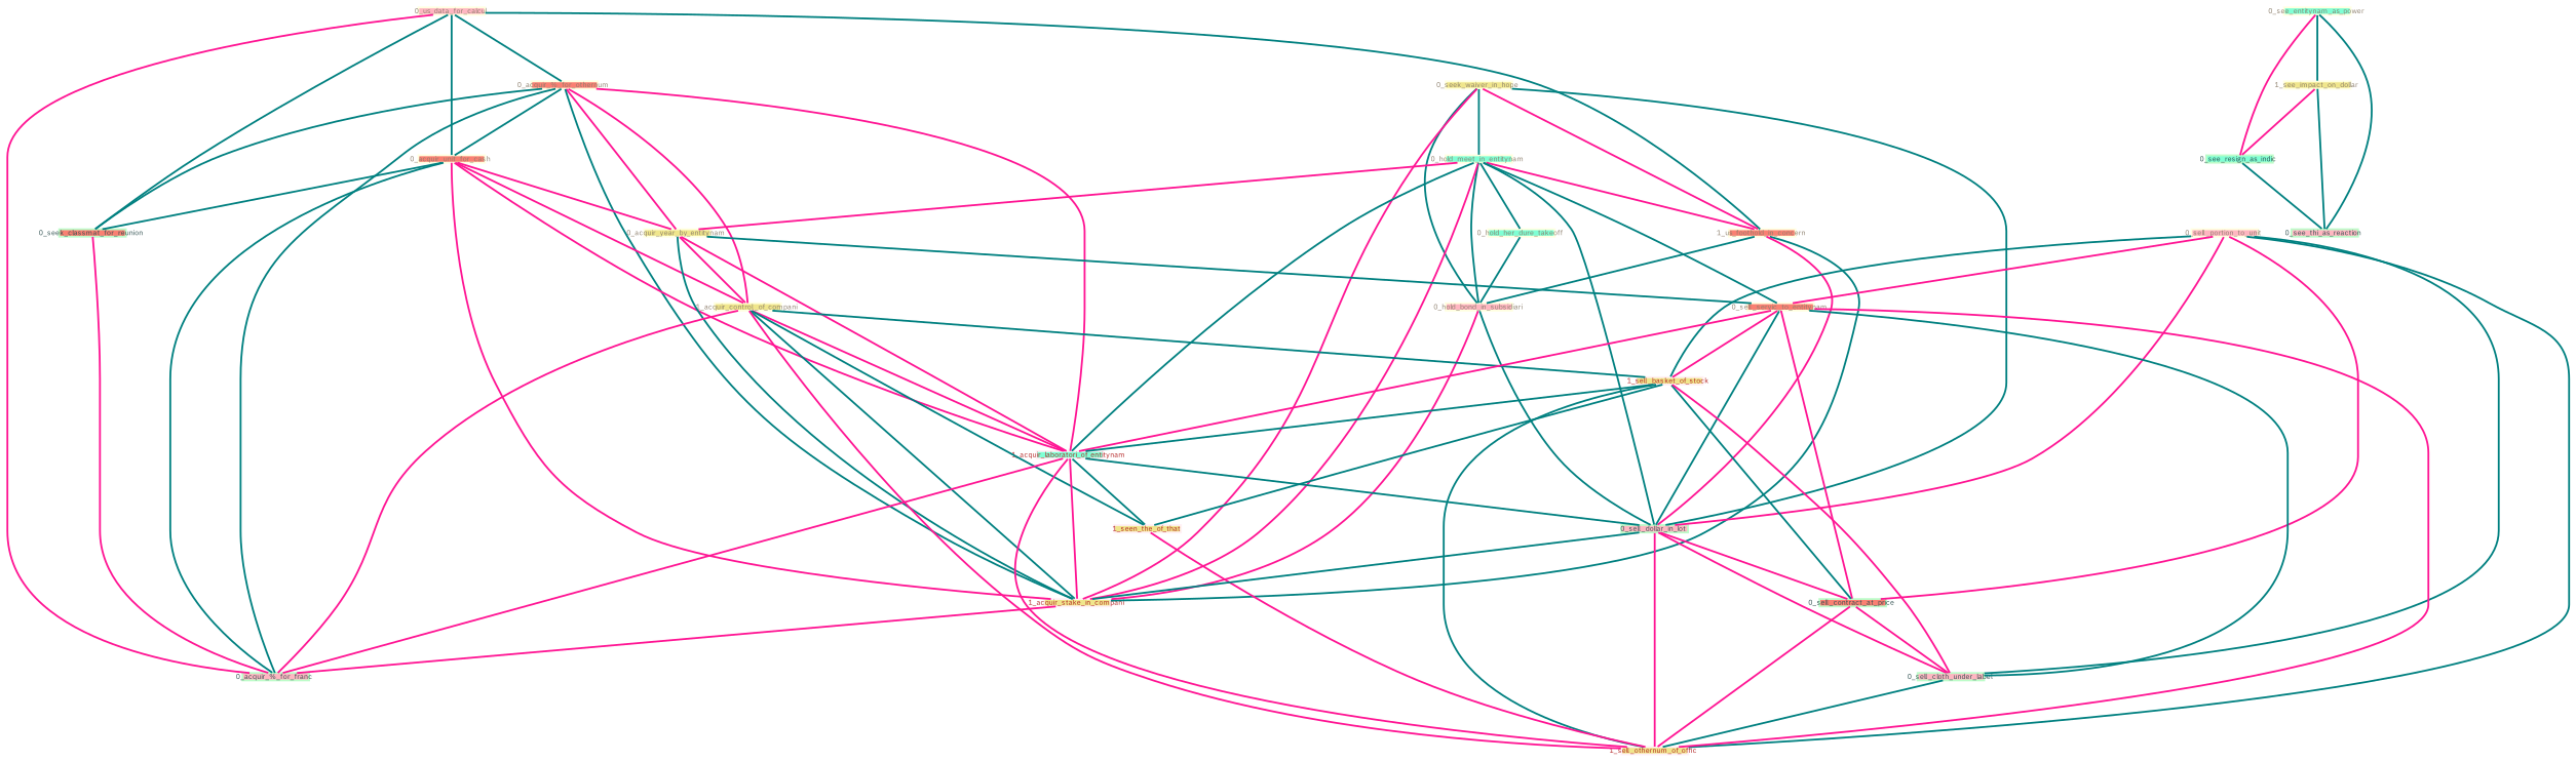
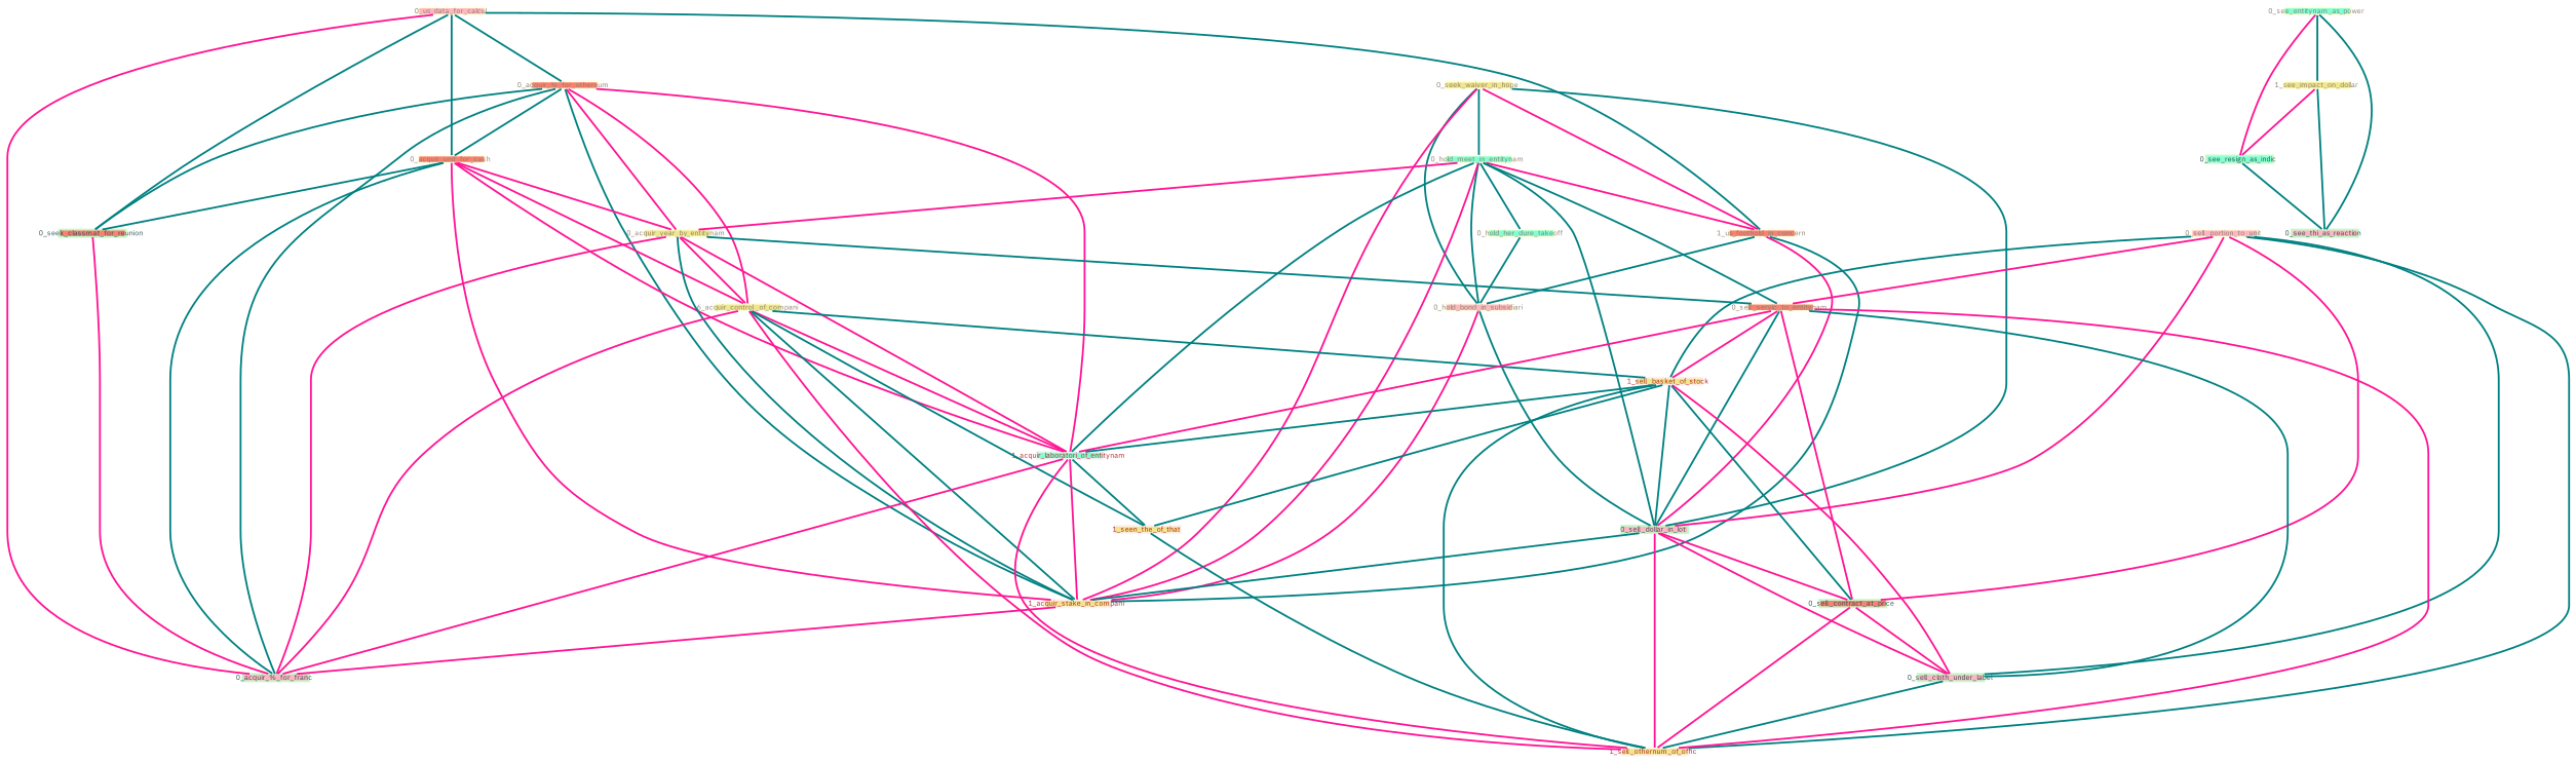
  graph {
    fontname="IBM Plex Sans"
    node [color="#ffffe0" fillcolor=khaki fixedsize=true fontcolor="#8b7d6b" fontname="IBM Plex Sans" fontsize=4 shape=polygon style=filled]
    edge [color=teal fontname="IBM Plex Sans" w=1]
    "0_us_data_for_calcul " [fillcolor=lightpink height=.06 width=.5]
    "0_acquir_%_for_othernum " [fillcolor=salmon height=.06 width=.5]
    "0_seek_waiver_in_hope " [height=.06 width=.5]
    "0_hold_meet_in_entitynam " [fillcolor=aquamarine height=.06 width=.5]
    "1_us_foothold_in_concern " [fillcolor=salmon height=.06 width=.5]
    "0_hold_her_dure_takeoff " [fillcolor=aquamarine height=.06 width=.5]
    "0_see_entitynam_as_power " [fillcolor=aquamarine height=.06 width=.5]
    "0_hold_bond_in_subsidiari " [fillcolor=lightpink height=.06 width=.5]
    "0_acquir_unit_for_cash " [fillcolor=salmon height=.06 width=.5]
    "0_acquir_year_by_entitynam " [height=.06 width=.5]
-   "1_acquir_control_of_compani " [height=.06 width=.5]
+   "1_acquir_control_of_compani " [height=.06 width=.5 label="6_acquir_control_of_compani"]
    "1_see_impact_on_dollar " [height=.06 width=.5]
    "0_sell_portion_to_unit " [fillcolor=lightpink height=.06 width=.5]
    "0_sell_servic_to_entitynam " [fillcolor=salmon height=.06 width=.5]
    "1_sell_basket_of_stock " [color="#fff0f5" fontcolor="#b22222" height=.06 width=.5]
    "1_acquir_stake_in_compani " [color="#fff0f5" fontcolor="#b22222" height=.06 width=.5]
    "1_acquir_laboratori_of_entitynam " [color="#fff0f5" fillcolor=aquamarine fontcolor="#b22222" height=.06 width=.5]
    "1_seen_the_of_that " [color="#fff0f5" fontcolor="#b22222" height=.06 width=.5]
    "1_sell_othernum_of_offic " [color="#fff0f5" fontcolor="#b22222" height=.06 width=.5]
    "0_seek_classmat_for_reunion " [color="#BDFCC9" fillcolor=salmon fontcolor="#2f4f4f" height=.06 width=.5]
    "0_acquir_%_for_franc " [color="#BDFCC9" fillcolor=lightpink fontcolor="#2f4f4f" height=.06 width=.5]
    "0_sell_dollar_in_lot " [color="#BDFCC9" fillcolor=lightpink fontcolor="#2f4f4f" height=.06 width=.5]
    "0_see_resign_as_indic " [color="#BDFCC9" fillcolor=aquamarine fontcolor="#2f4f4f" height=.06 width=.5]
    "0_see_thi_as_reaction " [color="#BDFCC9" fillcolor=lightpink fontcolor="#2f4f4f" height=.06 width=.5]
    "0_sell_contract_at_price " [color="#BDFCC9" fillcolor=salmon fontcolor="#2f4f4f" height=.06 width=.5]
    "0_sell_cloth_under_label " [color="#BDFCC9" fillcolor=lightpink fontcolor="#2f4f4f" height=.06 width=.5]
    subgraph sub_1 {
      "0_us_data_for_calcul "
      "0_acquir_%_for_othernum "
      "0_seek_waiver_in_hope "
      "0_hold_meet_in_entitynam "
      "1_us_foothold_in_concern "
      "0_hold_her_dure_takeoff "
      "0_see_entitynam_as_power "
      "0_hold_bond_in_subsidiari "
      "0_acquir_unit_for_cash "
      "0_acquir_year_by_entitynam "
      "1_acquir_control_of_compani "
      "1_see_impact_on_dollar "
      "0_sell_portion_to_unit "
      "0_sell_servic_to_entitynam "
    }
    subgraph sub_2 {
      "1_sell_basket_of_stock "
      "1_acquir_stake_in_compani "
      "1_acquir_laboratori_of_entitynam "
      "1_seen_the_of_that "
      "1_sell_othernum_of_offic "
    }
    "0_us_data_for_calcul " -- "0_acquir_%_for_othernum "
    "0_us_data_for_calcul " -- "1_us_foothold_in_concern "
    "0_us_data_for_calcul " -- "0_acquir_unit_for_cash "
    "0_us_data_for_calcul " -- "0_seek_classmat_for_reunion "
    "0_us_data_for_calcul " -- "0_acquir_%_for_franc " [color=deeppink]
    "0_acquir_%_for_othernum " -- "0_acquir_unit_for_cash " [w=2]
    "0_acquir_%_for_othernum " -- "0_acquir_year_by_entitynam " [color=deeppink]
    "0_acquir_%_for_othernum " -- "1_acquir_control_of_compani " [color=deeppink]
    "0_acquir_%_for_othernum " -- "1_acquir_stake_in_compani "
    "0_acquir_%_for_othernum " -- "1_acquir_laboratori_of_entitynam " [color=deeppink]
    "0_acquir_%_for_othernum " -- "0_seek_classmat_for_reunion "
    "0_acquir_%_for_othernum " -- "0_acquir_%_for_franc " [w=3]
    "0_seek_waiver_in_hope " -- "0_hold_meet_in_entitynam "
    "0_seek_waiver_in_hope " -- "1_us_foothold_in_concern " [color=deeppink]
    "0_seek_waiver_in_hope " -- "0_hold_bond_in_subsidiari "
    "0_seek_waiver_in_hope " -- "1_acquir_stake_in_compani " [color=deeppink]
    "0_seek_waiver_in_hope " -- "0_sell_dollar_in_lot "
    "0_hold_meet_in_entitynam " -- "1_us_foothold_in_concern " [color=deeppink]
    "0_hold_meet_in_entitynam " -- "0_hold_her_dure_takeoff "
    "0_hold_meet_in_entitynam " -- "0_hold_bond_in_subsidiari " [w=2]
    "0_hold_meet_in_entitynam " -- "0_acquir_year_by_entitynam " [color=deeppink]
    "0_hold_meet_in_entitynam " -- "0_sell_servic_to_entitynam "
    "0_hold_meet_in_entitynam " -- "1_acquir_stake_in_compani " [color=deeppink]
    "0_hold_meet_in_entitynam " -- "1_acquir_laboratori_of_entitynam "
    "0_hold_meet_in_entitynam " -- "0_sell_dollar_in_lot "
    "1_us_foothold_in_concern " -- "0_hold_bond_in_subsidiari "
    "1_us_foothold_in_concern " -- "1_acquir_stake_in_compani "
    "1_us_foothold_in_concern " -- "0_sell_dollar_in_lot " [color=deeppink]
    "0_hold_her_dure_takeoff " -- "0_hold_bond_in_subsidiari "
    "0_see_entitynam_as_power " -- "1_see_impact_on_dollar "
    "0_see_entitynam_as_power " -- "0_see_resign_as_indic " [color=deeppink w=2]
    "0_see_entitynam_as_power " -- "0_see_thi_as_reaction " [w=2]
    "0_hold_bond_in_subsidiari " -- "1_acquir_stake_in_compani " [color=deeppink]
    "0_hold_bond_in_subsidiari " -- "0_sell_dollar_in_lot "
    "0_acquir_unit_for_cash " -- "0_acquir_year_by_entitynam " [color=deeppink]
    "0_acquir_unit_for_cash " -- "1_acquir_control_of_compani " [color=deeppink]
    "0_acquir_unit_for_cash " -- "1_acquir_stake_in_compani " [color=deeppink]
    "0_acquir_unit_for_cash " -- "1_acquir_laboratori_of_entitynam " [color=deeppink]
    "0_acquir_unit_for_cash " -- "0_seek_classmat_for_reunion "
    "0_acquir_unit_for_cash " -- "0_acquir_%_for_franc " [w=2]
    "0_acquir_year_by_entitynam " -- "1_acquir_control_of_compani " [color=deeppink]
    "0_acquir_year_by_entitynam " -- "0_sell_servic_to_entitynam "
    "0_acquir_year_by_entitynam " -- "1_acquir_stake_in_compani "
    "0_acquir_year_by_entitynam " -- "1_acquir_laboratori_of_entitynam " [color=deeppink w=2]
+   "0_acquir_year_by_entitynam " -- "0_acquir_%_for_franc " [color=deeppink]
    "1_acquir_control_of_compani " -- "1_sell_basket_of_stock "
    "1_acquir_control_of_compani " -- "1_acquir_stake_in_compani " [w=2]
    "1_acquir_control_of_compani " -- "1_acquir_laboratori_of_entitynam " [color=deeppink w=2]
    "1_acquir_control_of_compani " -- "1_seen_the_of_that "
    "1_acquir_control_of_compani " -- "1_sell_othernum_of_offic " [color=deeppink]
    "1_acquir_control_of_compani " -- "0_acquir_%_for_franc " [color=deeppink]
    "1_see_impact_on_dollar " -- "0_see_resign_as_indic " [color=deeppink]
    "1_see_impact_on_dollar " -- "0_see_thi_as_reaction "
    "0_sell_portion_to_unit " -- "0_sell_servic_to_entitynam " [color=deeppink w=2]
    "0_sell_portion_to_unit " -- "1_sell_basket_of_stock "
    "0_sell_portion_to_unit " -- "1_sell_othernum_of_offic "
    "0_sell_portion_to_unit " -- "0_sell_dollar_in_lot " [color=deeppink]
    "0_sell_portion_to_unit " -- "0_sell_contract_at_price " [color=deeppink]
    "0_sell_portion_to_unit " -- "0_sell_cloth_under_label "
    "0_sell_servic_to_entitynam " -- "1_sell_basket_of_stock " [color=deeppink]
    "0_sell_servic_to_entitynam " -- "1_acquir_laboratori_of_entitynam " [color=deeppink]
    "0_sell_servic_to_entitynam " -- "1_sell_othernum_of_offic " [color=deeppink]
    "0_sell_servic_to_entitynam " -- "0_sell_dollar_in_lot "
    "0_sell_servic_to_entitynam " -- "0_sell_contract_at_price " [color=deeppink]
    "0_sell_servic_to_entitynam " -- "0_sell_cloth_under_label "
    "1_sell_basket_of_stock " -- "1_acquir_laboratori_of_entitynam "
    "1_sell_basket_of_stock " -- "1_seen_the_of_that "
    "1_sell_basket_of_stock " -- "1_sell_othernum_of_offic " [w=2]
-   "1_acquir_laboratori_of_entitynam " -- "0_sell_dollar_in_lot "
+   "1_sell_basket_of_stock " -- "0_sell_dollar_in_lot "
    "1_sell_basket_of_stock " -- "0_sell_contract_at_price "
    "1_sell_basket_of_stock " -- "0_sell_cloth_under_label " [color=deeppink]
    "1_acquir_stake_in_compani " -- "1_acquir_laboratori_of_entitynam " [color=deeppink]
    "1_acquir_stake_in_compani " -- "0_acquir_%_for_franc " [color=deeppink]
    "1_acquir_laboratori_of_entitynam " -- "1_seen_the_of_that "
    "1_acquir_laboratori_of_entitynam " -- "1_sell_othernum_of_offic " [color=deeppink]
-   "1_seen_the_of_that " -- "1_sell_othernum_of_offic " [color=deeppink]
+   "1_seen_the_of_that " -- "1_sell_othernum_of_offic "
    "0_seek_classmat_for_reunion " -- "0_acquir_%_for_franc " [color=deeppink]
    "0_acquir_%_for_franc " -- "1_acquir_laboratori_of_entitynam " [color=deeppink]
    "0_sell_dollar_in_lot " -- "1_acquir_stake_in_compani "
    "0_sell_dollar_in_lot " -- "1_sell_othernum_of_offic " [color=deeppink]
    "0_sell_dollar_in_lot " -- "0_sell_contract_at_price " [color=deeppink]
    "0_sell_dollar_in_lot " -- "0_sell_cloth_under_label " [color=deeppink]
    "0_see_resign_as_indic " -- "0_see_thi_as_reaction " [w=2]
    "0_sell_contract_at_price " -- "1_sell_othernum_of_offic " [color=deeppink]
    "0_sell_contract_at_price " -- "0_sell_cloth_under_label " [color=deeppink]
    "0_sell_cloth_under_label " -- "1_sell_othernum_of_offic "
  }
